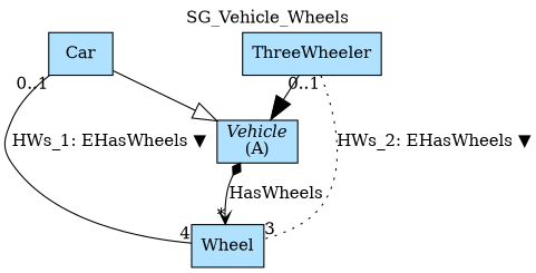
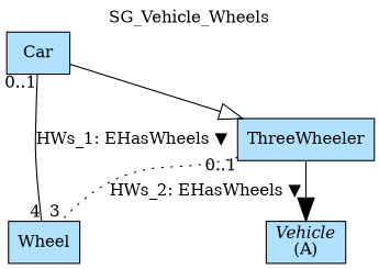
  digraph {
    label=SG_Vehicle_Wheels
    labelfontsize=12
    labelloc=tl
    node [fillcolor=lightskyblue1 shape=record style=filled]
    n1 [label=<{<I>Vehicle</I><br/>(A)}>]
    n2 [label=Wheel]
    n3 [label=Car]
    n4 [label=ThreeWheeler]
-   n1 -> n2 [arrowhead=vee arrowtail=diamond dir=both headlabel="*" label=HasWheels]
-   n3 -> n1 [arrowhead=onormal arrowsize=2.0]
+   n3 -> n4 [arrowhead=onormal arrowsize=2.0]
    n3 -> n2 [dir=none headlabel=4 label="HWs_1: EHasWheels ▼" style=solid taillabel="0..1"]
    n4 -> n1 [arrowhead=normal arrowsize=2.0]
    n4 -> n2 [dir=none headlabel=3 label="HWs_2: EHasWheels ▼" style=dotted taillabel="0..1"]
  }
